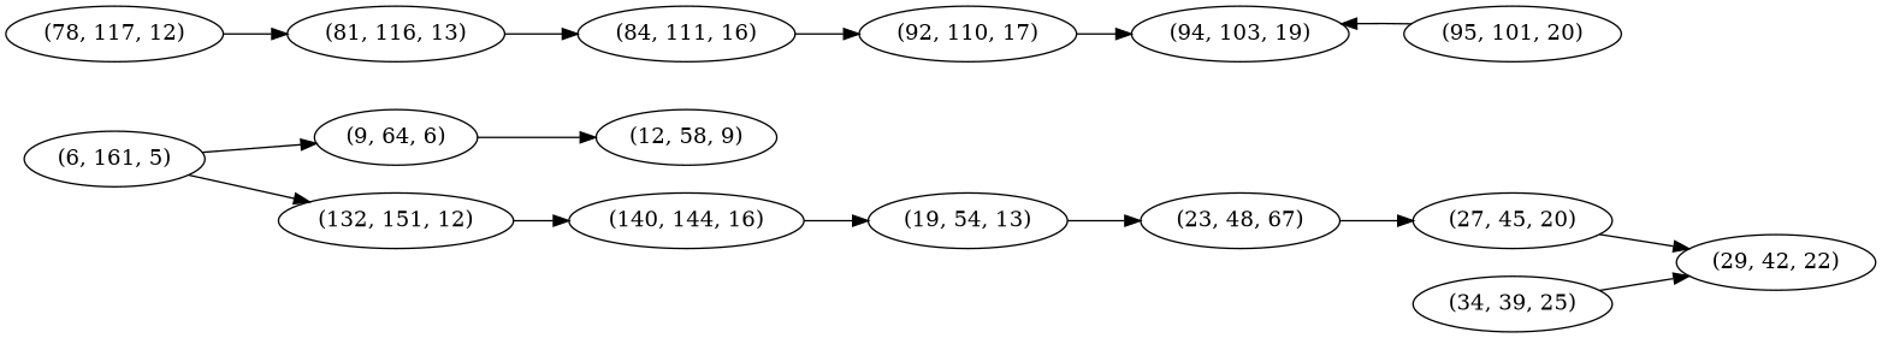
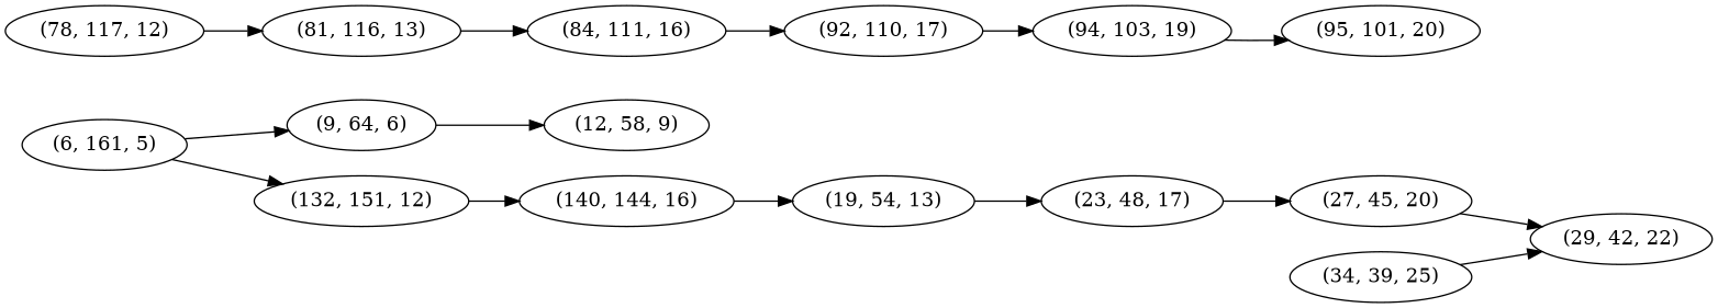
  digraph {
    rankdir=LR
    "(6, 161, 5)"
    "(9, 64, 6)"
    "(132, 151, 12)"
    "(12, 58, 9)"
    "(78, 117, 12)"
    "(81, 116, 13)"
    "(140, 144, 16)"
    "(19, 54, 13)"
-   "(23, 48, 17)" [label="(23, 48, 67)"]
+   "(23, 48, 17)"
    "(27, 45, 20)"
    "(29, 42, 22)"
    "(34, 39, 25)"
    "(84, 111, 16)"
    "(92, 110, 17)"
    "(94, 103, 19)"
    "(95, 101, 20)"
    "(6, 161, 5)" -> "(9, 64, 6)"
    "(6, 161, 5)" -> "(132, 151, 12)"
    "(9, 64, 6)" -> "(12, 58, 9)"
    "(132, 151, 12)" -> "(140, 144, 16)"
    "(78, 117, 12)" -> "(81, 116, 13)"
    "(81, 116, 13)" -> "(84, 111, 16)"
    "(140, 144, 16)" -> "(19, 54, 13)"
    "(19, 54, 13)" -> "(23, 48, 17)"
    "(23, 48, 17)" -> "(27, 45, 20)"
    "(27, 45, 20)" -> "(29, 42, 22)"
    "(34, 39, 25)" -> "(29, 42, 22)"
    "(84, 111, 16)" -> "(92, 110, 17)"
    "(92, 110, 17)" -> "(94, 103, 19)"
-   "(95, 101, 20)" -> "(94, 103, 19)"
+   "(94, 103, 19)" -> "(95, 101, 20)"
  }
